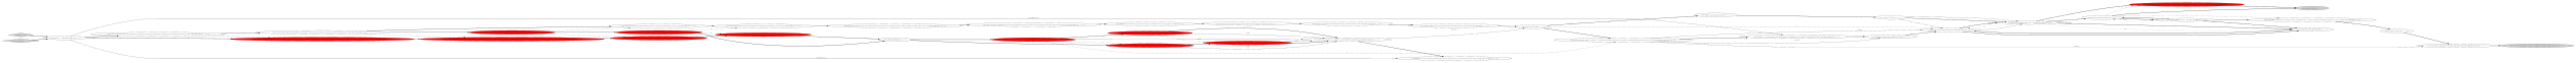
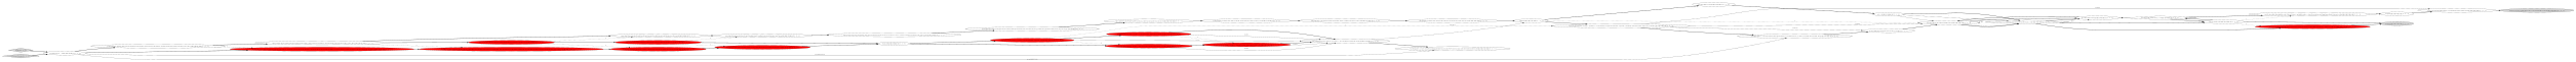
  digraph {
    fontname="Liberation Sans"
    rankdir=LR
    node [fillcolor=white fontname="Liberation Sans" shape=ellipse style=filled]
    edge [fontname="Liberation Sans" style=bold]
    n1 [label="replayAll()@@@14@@@['1', '1', '1']"]
    n2 [label="recordSupplier.start()@@@15@@@['1', '1', '0']"]
    n3 [label="recordSupplier.seekToEarliest(partitions)@@@18@@@['1', '1', '1']"]
    n4 [label="Set<StreamPartition<String>> partitions = ImmutableSet.of(StreamPartition.of(stream,shardId0),StreamPartition.of(stream,shardId1))@@@15@@@['0', '0', '1']"]
    n5 [label="int i = 0@@@16@@@['1', '1', '0']"]
    n6 [label="recordSupplier.start()@@@19@@@['1', '1', '1']"]
    n7 [label="i < 10 && recordSupplier.bufferSize() < 2@@@17@@@['1', '1', '0']" shape=diamond]
    n8 [label="Assert.assertEquals(partitions,recordSupplier.getAssignment())@@@25@@@['0', '0', '1']"]
    n9 [label="recordSupplier = new KinesisRecordSupplier(kinesis,recordsPerFetch,0,2,false,100,5000,5000,60000,100)@@@16@@@['0', '0', '1']"]
    n10 [label="recordSupplier.assign(partitions)@@@17@@@['0', '0', '1']"]
    n11 [label="Thread.sleep(100)@@@21@@@['1', '0', '1']"]
    n12 [label="recordSupplier.bufferSize() < 12@@@20@@@['0', '0', '1']" shape=diamond]
    n13 [label="List<OrderedPartitionableRecord<String,String>> polledRecords = cleanRecords(recordSupplier.poll(poll_timeout_millis))@@@23@@@['0', '0', '1']"]
    n14 [fillcolor=red label="Assert.assertEquals(Collections.emptyList(),cleanRecords(recordSupplier.poll(POLL_TIMEOUT_MILLIS)))@@@21@@@['0', '1', '0']"]
    n15 [fillcolor=lightgray label="verifyAll()@@@22@@@['1', '1', '0']"]
    n16 [label="verifyAll()@@@24@@@['0', '0', '1']"]
    n17 [label="expect(getRecordsResult0.getRecords()).andReturn(shard0Records).once()@@@10@@@['0', '0', '1']"]
    n18 [label="expect(getRecordsResult1.getRecords()).andReturn(shard1Records).once()@@@11@@@['0', '0', '1']"]
    n19 [label="expect(getRecordsResult0.getNextShardIterator()).andReturn(null).anyTimes()@@@12@@@['0', '0', '1']"]
    n20 [label="expect(kinesis.getRecords(generateGetRecordsReq(shard0Iterator,recordsPerFetch))).andReturn(getRecordsResult0).anyTimes()@@@8@@@['0', '0', '1']"]
    n21 [label="expect(kinesis.getRecords(generateGetRecordsReq(shard1Iterator,recordsPerFetch))).andReturn(getRecordsResult1).anyTimes()@@@9@@@['0', '0', '1']"]
    n22 [fillcolor=red label="EasyMock.expect(getShardIteratorResult0.getShardIterator()).andReturn(null).once()@@@6@@@['0', '1', '0']"]
    n23 [fillcolor=red label="EasyMock.expect(getShardIteratorResult1.getShardIterator()).andReturn(null).once()@@@7@@@['0', '1', '0']"]
    n24 [label="replayAll()@@@8@@@['1', '1', '0']"]
    n25 [fillcolor=red label="EasyMock.expect(kinesis.getShardIterator(EasyMock.anyObject(),EasyMock.eq(SHARD_ID1),EasyMock.anyString(),EasyMock.anyString())).andReturn(getShardIteratorResult1).anyTimes()@@@5@@@['0', '1', '0']"]
    n26 [fillcolor=lightgray label="Assert.assertTrue(polledRecords.containsAll(allRecords))@@@26@@@['0', '0', '1']"]
    n27 [label="expect(getRecordsResult1.getNextShardIterator()).andReturn(null).anyTimes()@@@13@@@['0', '0', '1']"]
    n28 [fillcolor=lightgray label="testPoll['0', '0', '1']" shape=diamond]
    n29 [label="recordsPerFetch = 100@@@3@@@['1', '1', '1']"]
    n30 [label="expect(kinesis.getShardIterator(anyObject(),eq(shardId0),anyString(),anyString())).andReturn(getShardIteratorResult0).anyTimes()@@@4@@@['1', '0', '1']"]
    n31 [fillcolor=red label="EasyMock.expect(kinesis.getShardIterator(EasyMock.anyObject(),EasyMock.eq(SHARD_ID0),EasyMock.anyString(),EasyMock.anyString())).andReturn(getShardIteratorResult0).anyTimes()@@@4@@@['0', '1', '0']"]
    n32 [label="recordSupplier = new KinesisRecordSupplier(kinesis,recordsPerFetch,0,2,false,100,5000,5000,60000,100)@@@12@@@['1', '1', '0']"]
    n33 [label="expect(kinesis.getShardIterator(anyObject(),eq(shardId1),anyString(),anyString())).andReturn(getShardIteratorResult1).anyTimes()@@@5@@@['1', '0', '1']"]
    n34 [label="expect(getShardIteratorResult0.getShardIterator()).andReturn(shard0Iterator).anyTimes()@@@6@@@['0', '0', '1']"]
    n35 [fillcolor=red label="expect(getShardIteratorResult0.getShardIterator()).andReturn(null).once()@@@6@@@['1', '0', '0']"]
    n36 [fillcolor=red label="expect(getShardIteratorResult1.getShardIterator()).andReturn(null).once()@@@7@@@['1', '0', '0']"]
    n37 [label="expect(getShardIteratorResult1.getShardIterator()).andReturn(shard1Iterator).anyTimes()@@@7@@@['0', '0', '1']"]
    n38 [fillcolor=red label="StreamPartition<String> shard0 = StreamPartition.of(stream,SHARD_ID0)@@@9@@@['0', '1', '0']"]
    n39 [fillcolor=red label="StreamPartition<String> shard0 = StreamPartition.of(stream,shardId0)@@@9@@@['1', '0', '0']"]
    n40 [fillcolor=red label="StreamPartition<String> shard1 = StreamPartition.of(stream,SHARD_ID1)@@@10@@@['0', '1', '0']"]
    n41 [label="Set<StreamPartition<String>> partitions = ImmutableSet.of(shard0,shard1)@@@11@@@['1', '1', '0']"]
    n42 [fillcolor=red label="StreamPartition<String> shard1 = StreamPartition.of(stream,shardId1)@@@10@@@['1', '0', '0']"]
    n43 [fillcolor=lightgray label="testSeekToLatest['1', '0', '0']" shape=diamond]
    n1 -> n2
    n1 -> n3 [label=0 style=dashed]
    n1 -> n4
    n2 -> n5
    n3 -> n6
    n3 -> n7 [label=i style=solid]
    n3 -> n7
    n4 -> n3 [label=partitions style=solid]
    n4 -> n8 [label=partitions style=solid]
    n4 -> n9
    n4 -> n10 [label=partitions style=solid]
    n5 -> n3 [label=i style=solid]
    n5 -> n7 [label=i style=solid]
    n5 -> n7
    n6 -> n3
-   n12 -> n6
+   n6 -> n12
    n7 -> n3 [label=true style=dotted]
    n7 -> n6 [label=true style=dotted]
    n7 -> n6
    n7 -> n11
    n7 -> n14
    n8 -> n26
    n9 -> n10
    n10 -> n3
    n11 -> n12
    n11 -> n13 [label=0 style=dashed]
    n11 -> n14 [label=0 style=dashed]
    n11 -> n15
    n12 -> n11 [label=true style=dotted]
    n12 -> n11
    n12 -> n13
    n13 -> n16
    n14 -> n15
    n16 -> n8
    n17 -> n18
    n18 -> n19
    n19 -> n27
    n20 -> n21
    n21 -> n17
    n22 -> n23
    n23 -> n24
    n24 -> n38
    n24 -> n39
    n25 -> n22
    n27 -> n1
    n28 -> n29
    n29 -> n9 [label=recordsPerFetch style=solid]
    n29 -> n30
    n29 -> n31
    n29 -> n32 [label=recordsPerFetch style=solid]
    n30 -> n31 [label=0 style=dashed]
    n30 -> n33
    n31 -> n25
    n33 -> n25 [label=0 style=dashed]
    n33 -> n34
    n33 -> n35
    n34 -> n37
    n35 -> n22 [label=0 style=dashed]
    n35 -> n34 [label=0 style=dashed]
    n35 -> n36
    n36 -> n23 [label=0 style=dashed]
    n36 -> n24
    n36 -> n37 [label=0 style=dashed]
    n37 -> n20
    n38 -> n40
    n38 -> n41 [label=shard0 style=solid]
    n39 -> n4 [label=0 style=dashed]
    n39 -> n38 [label=0 style=dashed]
    n39 -> n41 [label=shard0 style=solid]
    n39 -> n42
    n40 -> n41
    n40 -> n41 [label=shard1 style=solid]
    n41 -> n1 [label=partitions style=solid]
    n41 -> n32
    n42 -> n40 [label=0 style=dashed]
    n42 -> n41
    n42 -> n41 [label=shard1 style=solid]
    n43 -> n29
  }
